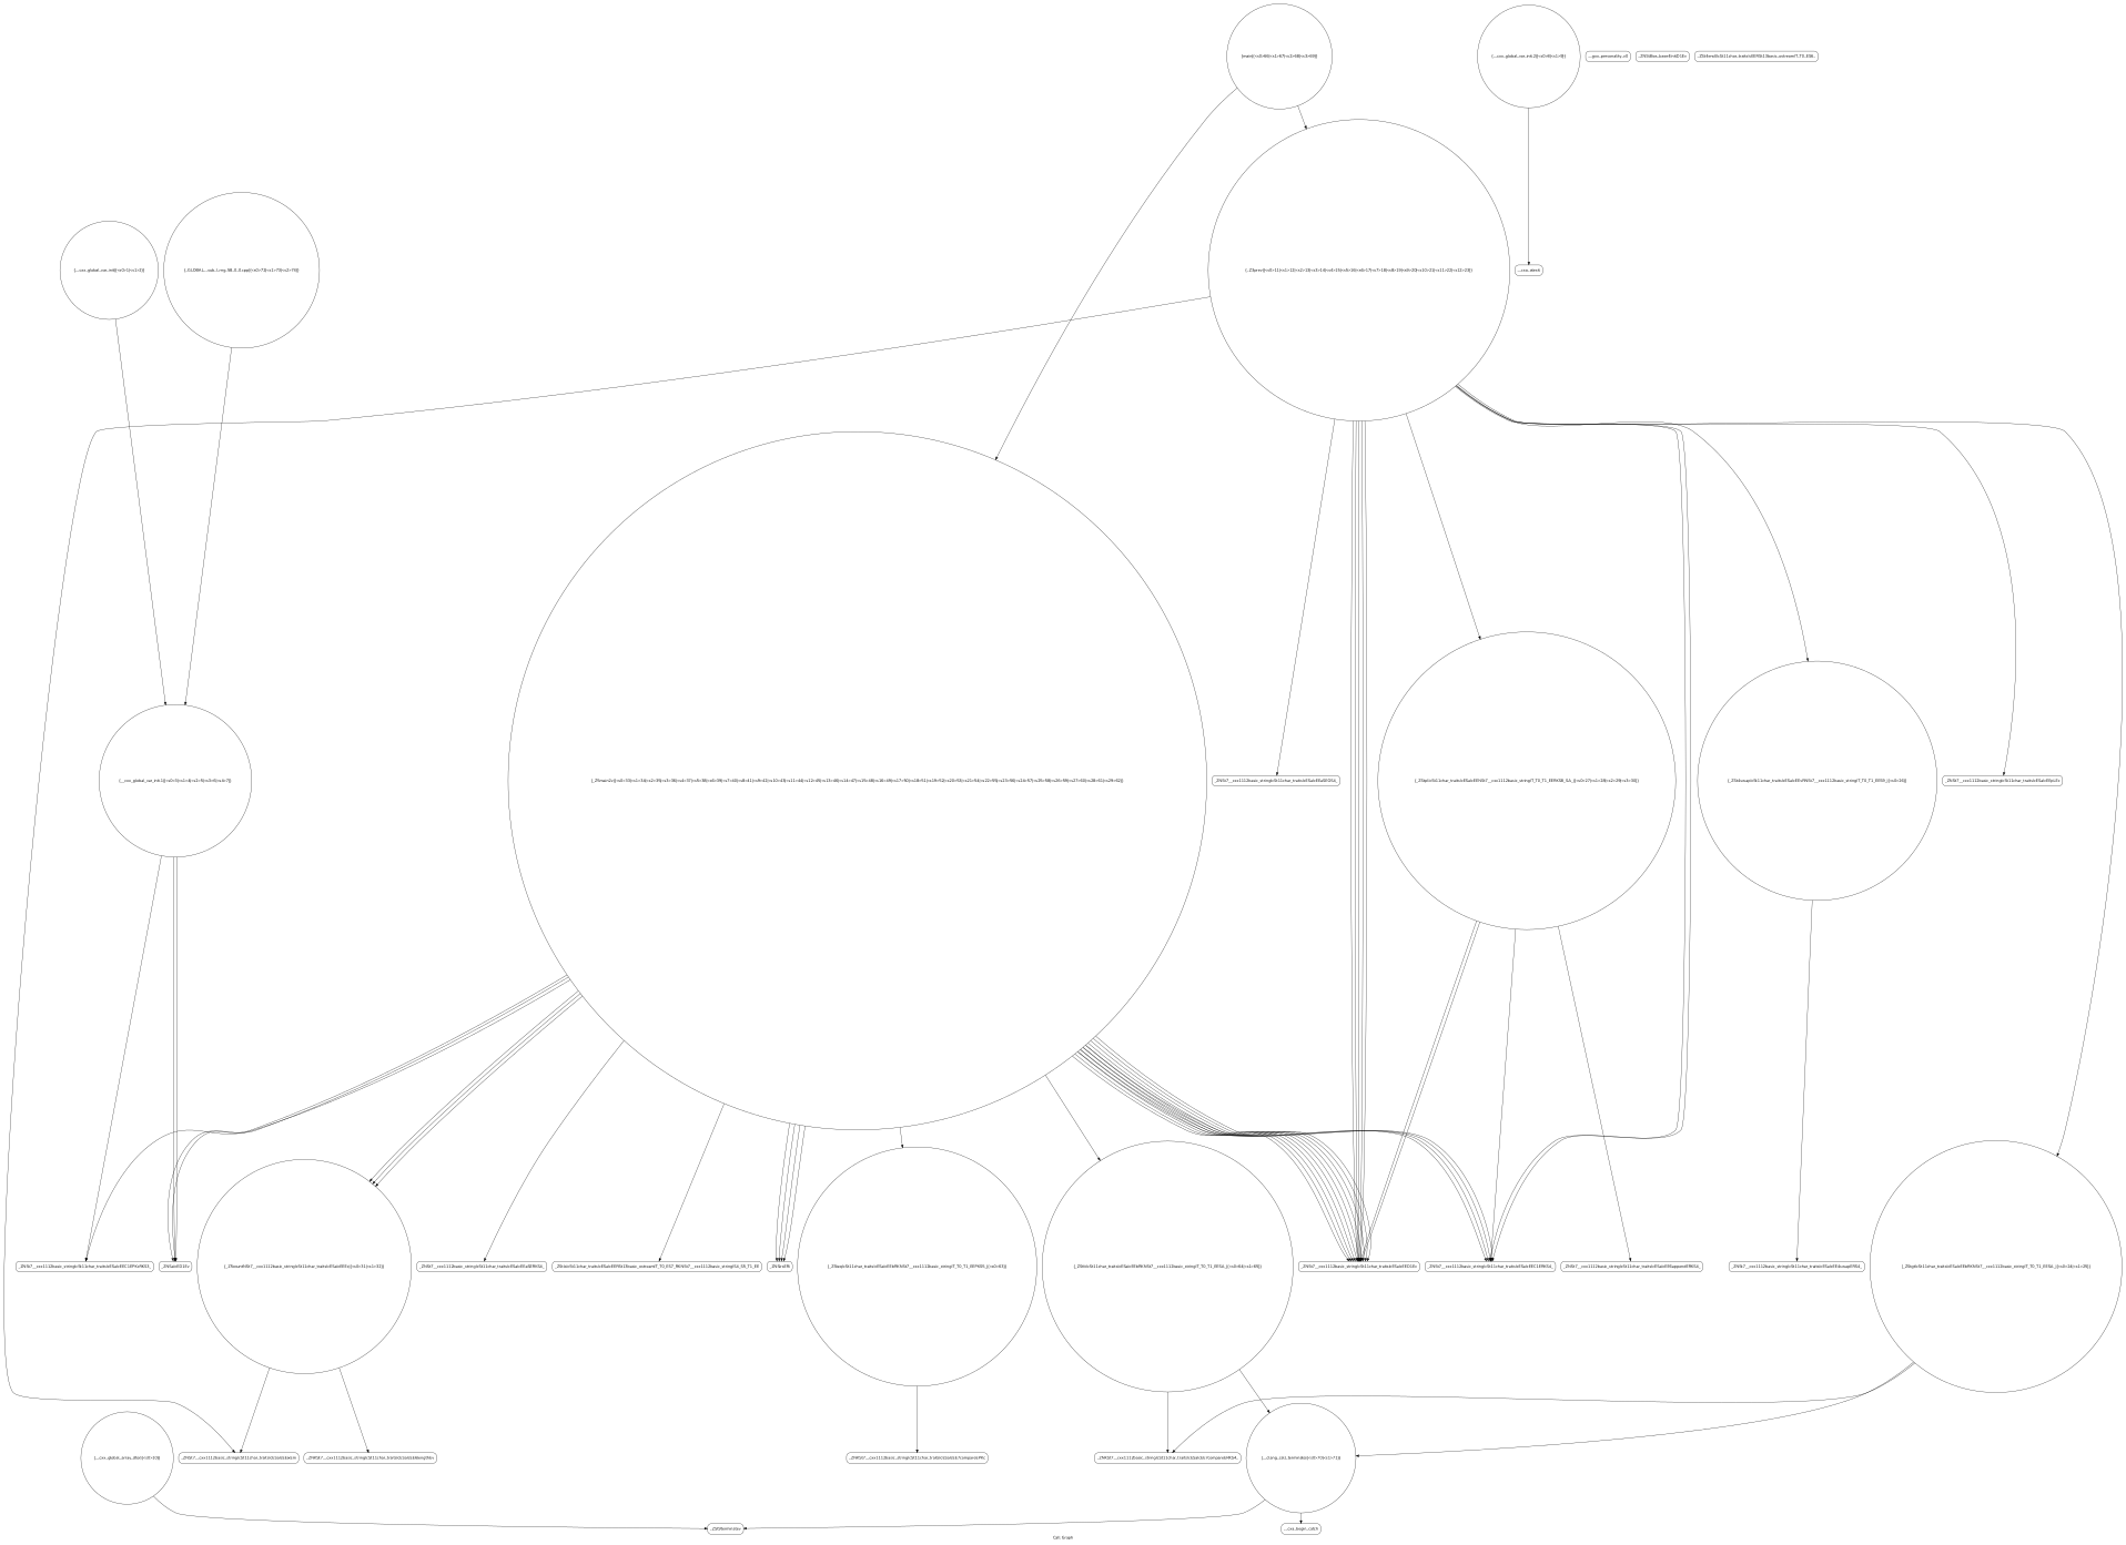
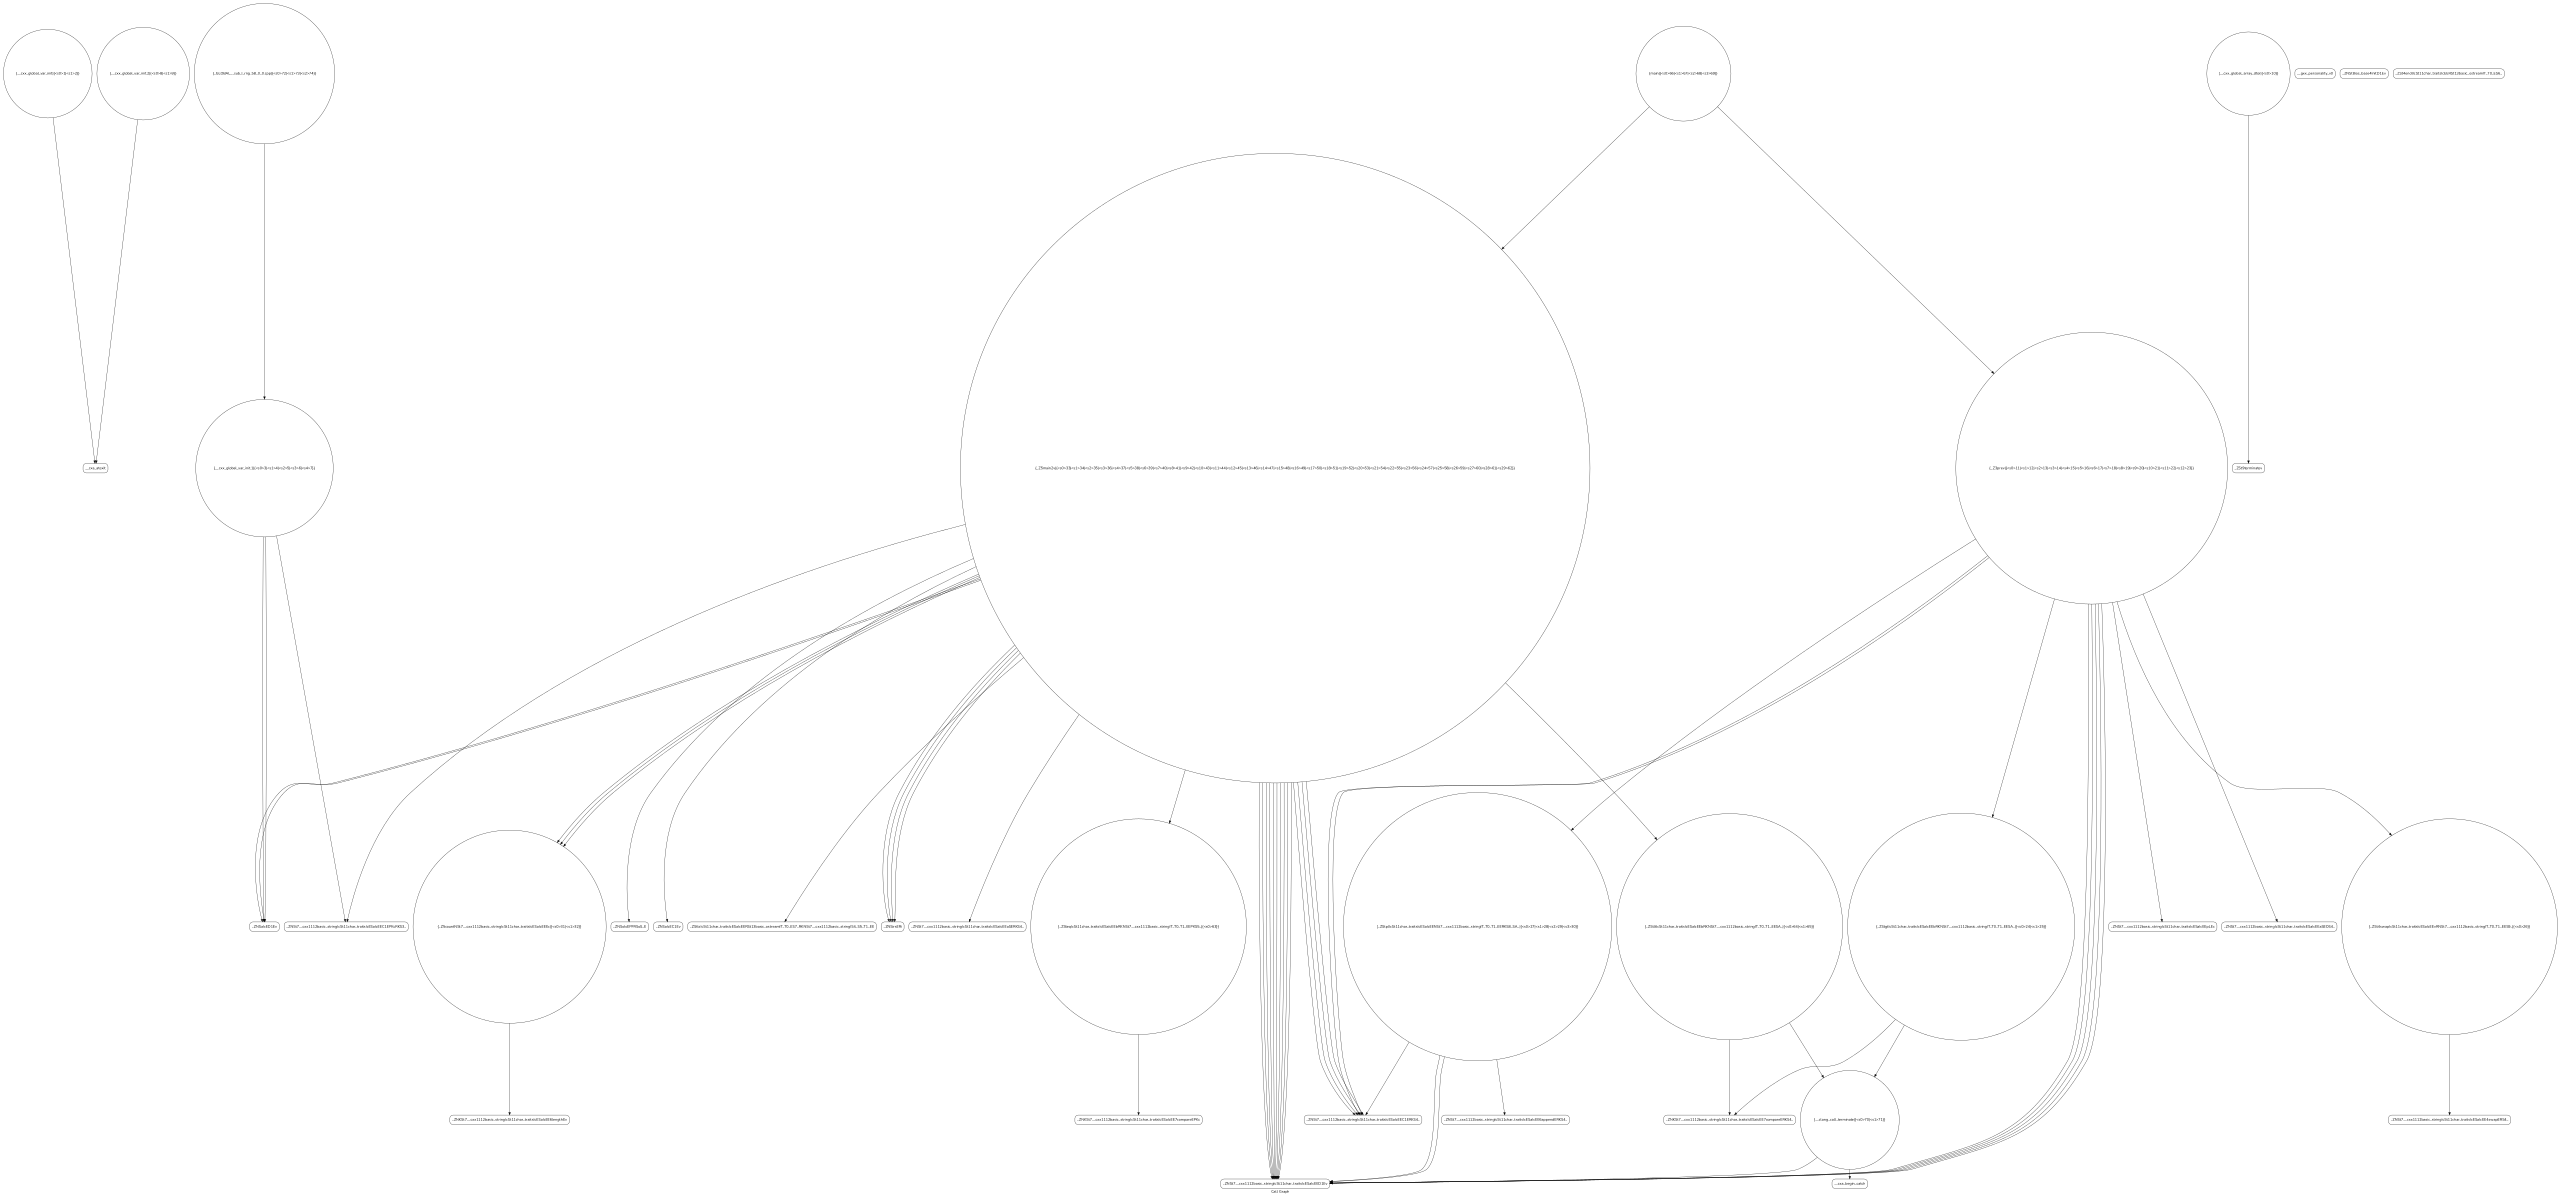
  digraph {
    fontname=Nunito
    label="Call Graph"
    node [fontname=Nunito shape=Mrecord]
    edge [color=black fontname=Nunito tailport=s1]
    n1 [label="{__cxx_global_var_init|{<s0>1|<s1>2}}" shape=circle]
    n2 [label="{__cxa_atexit}"]
    n3 [label="{_ZStltIcSt11char_traitsIcESaIcEEbRKNSt7__cxx1112basic_stringIT_T0_T1_EESA_|{<s0>64|<s1>65}}" shape=circle]
    n4 [label="{_ZNKSt7__cxx1112basic_stringIcSt11char_traitsIcESaIcEE7compareERKS4_}"]
    n5 [label="{__clang_call_terminate|{<s0>70|<s1>71}}" shape=circle]
    n6 [label="{__cxa_begin_catch}"]
    n7 [label="{_ZSt9terminatev}"]
    n8 [label="{__gxx_personality_v0}"]
-   n9 [label="{_ZNSt7__cxx1112basic_stringIcSt11char_traitsIcESaIcEEixEm}"]
    n10 [label="{_GLOBAL__sub_I_rng..58_0_0.cpp|{<s0>72|<s1>73|<s2>74}}" shape=circle]
    n11 [label="{__cxx_global_var_init.1|{<s0>3|<s1>4|<s2>5|<s3>6|<s4>7}}" shape=circle]
    n12 [label="{_ZNSt7__cxx1112basic_stringIcSt11char_traitsIcESaIcEEC1EPKcRKS3_}"]
    n13 [label="{_ZNSaIcED1Ev}"]
    n14 [label="{__cxx_global_var_init.2|{<s0>8|<s1>9}}" shape=circle]
+   n15 [label="{_ZNSaIcEC1Ev}"]
    n16 [label="{_Z5countNSt7__cxx1112basic_stringIcSt11char_traitsIcESaIcEEEc|{<s0>31|<s1>32}}" shape=circle]
    n17 [label="{_ZNKSt7__cxx1112basic_stringIcSt11char_traitsIcESaIcEE6lengthEv}"]
    n18 [label="{_ZNSt8ios_base4InitD1Ev}"]
    n19 [label="{_ZStlsIcSt11char_traitsIcESaIcEERSt13basic_ostreamIT_T0_ES7_RKNSt7__cxx1112basic_stringIS4_S5_T1_EE}"]
    n20 [label="{_ZNSt7__cxx1112basic_stringIcSt11char_traitsIcESaIcEED1Ev}"]
    n21 [label="{_ZNSt7__cxx1112basic_stringIcSt11char_traitsIcESaIcEEC1ERKS4_}"]
    n22 [label="{_Z5main2v|{<s0>33|<s1>34|<s2>35|<s3>36|<s4>37|<s5>38|<s6>39|<s7>40|<s8>41|<s9>42|<s10>43|<s11>44|<s12>45|<s13>46|<s14>47|<s15>48|<s16>49|<s17>50|<s18>51|<s19>52|<s20>53|<s21>54|<s22>55|<s23>56|<s24>57|<s25>58|<s26>59|<s27>60|<s28>61|<s29>62}}" shape=circle]
    n23 [label="{_ZNSirsERi}"]
    n24 [label="{_ZSteqIcSt11char_traitsIcESaIcEEbRKNSt7__cxx1112basic_stringIT_T0_T1_EEPKS5_|{<s0>63}}" shape=circle]
    n25 [label="{_ZNSt7__cxx1112basic_stringIcSt11char_traitsIcESaIcEEaSERKS4_}"]
+   n26 [label="{_ZNSolsEPFRSoS_E}"]
    n27 [label="{_ZNKSt7__cxx1112basic_stringIcSt11char_traitsIcESaIcEE7compareEPKc}"]
    n28 [label="{_ZSt4endlIcSt11char_traitsIcEERSt13basic_ostreamIT_T0_ES6_}"]
    n29 [label="{_ZNSt7__cxx1112basic_stringIcSt11char_traitsIcESaIcEE4swapERS4_}"]
    n30 [label="{_ZSt4swapIcSt11char_traitsIcESaIcEEvRNSt7__cxx1112basic_stringIT_T0_T1_EES9_|{<s0>26}}" shape=circle]
    n31 [label="{_Z3prev|{<s0>11|<s1>12|<s2>13|<s3>14|<s4>15|<s5>16|<s6>17|<s7>18|<s8>19|<s9>20|<s10>21|<s11>22|<s12>23}}" shape=circle]
    n32 [label="{_ZNSt7__cxx1112basic_stringIcSt11char_traitsIcESaIcEEpLEc}"]
    n33 [label="{_ZStgtIcSt11char_traitsIcESaIcEEbRKNSt7__cxx1112basic_stringIT_T0_T1_EESA_|{<s0>24|<s1>25}}" shape=circle]
    n34 [label="{_ZStplIcSt11char_traitsIcESaIcEENSt7__cxx1112basic_stringIT_T0_T1_EERKS8_SA_|{<s0>27|<s1>28|<s2>29|<s3>30}}" shape=circle]
    n35 [label="{_ZNSt7__cxx1112basic_stringIcSt11char_traitsIcESaIcEEaSEOS4_}"]
    n36 [label="{_ZNSt7__cxx1112basic_stringIcSt11char_traitsIcESaIcEE6appendERKS4_}"]
    n37 [label="{main|{<s0>66|<s1>67|<s2>68|<s3>69}}" shape=circle]
    n38 [label="{__cxx_global_array_dtor|{<s0>10}}" shape=circle]
-   n1 -> n11
+   n1 -> n2
    n3 -> n4 [tailport=s0]
    n3 -> n5
    n5 -> n6 [tailport=s0]
-   n5 -> n7
+   n5 -> n20
    n10 -> n11
    n11 -> n12
    n11 -> n13 [tailport=s2]
    n11 -> n13 [tailport=s4]
    n14 -> n2
-   n16 -> n9
    n16 -> n17 [tailport=s0]
    n22 -> n3 [tailport=s18]
    n22 -> n12 [tailport=s5]
    n22 -> n13 [tailport=s6]
    n22 -> n13 [tailport=s20]
+   n22 -> n15 [tailport=s4]
    n22 -> n16 [tailport=s9]
    n22 -> n16 [tailport=s11]
    n22 -> n16 [tailport=s13]
    n22 -> n19 [tailport=s26]
    n22 -> n20 [tailport=s14]
    n22 -> n20 [tailport=s15]
    n22 -> n20 [tailport=s16]
    n22 -> n20 [tailport=s21]
    n22 -> n20 [tailport=s22]
    n22 -> n20 [tailport=s23]
    n22 -> n20 [tailport=s24]
    n22 -> n20 [tailport=s25]
    n22 -> n20 [tailport=s28]
    n22 -> n20 [tailport=s29]
    n22 -> n21 [tailport=s7]
    n22 -> n21 [tailport=s8]
    n22 -> n21 [tailport=s10]
    n22 -> n21 [tailport=s12]
    n22 -> n23 [tailport=s0]
    n22 -> n23
    n22 -> n23 [tailport=s2]
    n22 -> n23 [tailport=s3]
    n22 -> n24 [tailport=s17]
    n22 -> n25 [tailport=s19]
+   n22 -> n26 [tailport=s27]
    n24 -> n27 [tailport=s0]
    n30 -> n29 [tailport=s0]
-   n31 -> n9 [tailport=s0]
    n31 -> n20 [tailport=s8]
    n31 -> n20 [tailport=s9]
    n31 -> n20 [tailport=s10]
    n31 -> n20 [tailport=s11]
    n31 -> n20 [tailport=s12]
    n31 -> n21 [tailport=s2]
    n31 -> n21 [tailport=s3]
    n31 -> n30 [tailport=s5]
    n31 -> n32
    n31 -> n33 [tailport=s4]
    n31 -> n34 [tailport=s6]
    n31 -> n35 [tailport=s7]
    n33 -> n4 [tailport=s0]
    n33 -> n5
    n34 -> n20 [tailport=s2]
    n34 -> n20 [tailport=s3]
    n34 -> n21 [tailport=s0]
    n34 -> n36
    n37 -> n22 [tailport=s3]
    n37 -> n31 [tailport=s0]
    n38 -> n7 [tailport=s0]
  }
